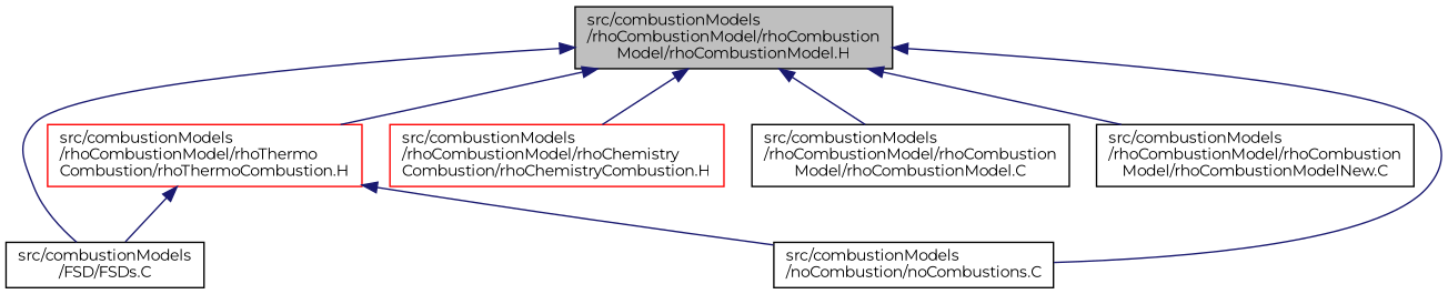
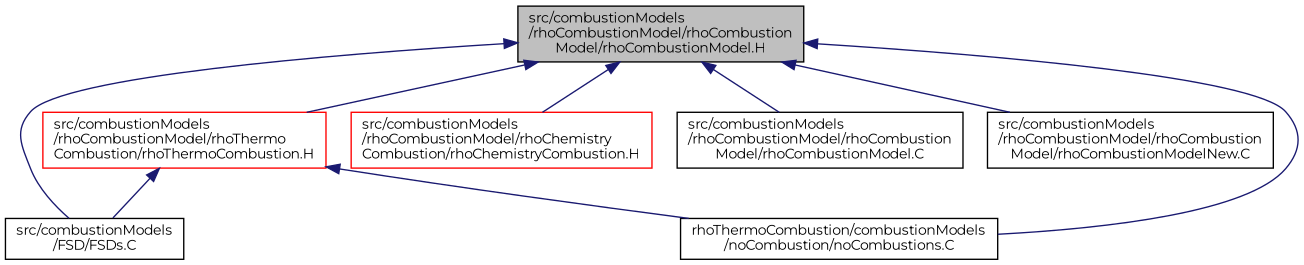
  digraph {
    fontname=Montserrat
    node [color=black fontname=Montserrat fontsize=10 shape=record]
    edge [color=midnightblue dir=back fontname=Montserrat fontsize=10 labelfontname=FreeSans labelfontsize=10 style=solid]
    n1 [fillcolor=grey75 fontcolor=black height=0.2 label="src/combustionModels\l/rhoCombustionModel/rhoCombustion\lModel/rhoCombustionModel.H" style=filled width=0.4]
    n2 [height=0.2 label="src/combustionModels\l/FSD/FSDs.C" width=0.4]
-   n3 [height=0.2 label="src/combustionModels\l/noCombustion/noCombustions.C" width=0.4]
+   n3 [height=0.2 label="rhoThermoCombustion/combustionModels\l/noCombustion/noCombustions.C" width=0.4]
    n4 [color=red height=0.2 label="src/combustionModels\l/rhoCombustionModel/rhoChemistry\lCombustion/rhoChemistryCombustion.H" width=0.4]
    n5 [height=0.2 label="src/combustionModels\l/rhoCombustionModel/rhoCombustion\lModel/rhoCombustionModel.C" width=0.4]
    n6 [height=0.2 label="src/combustionModels\l/rhoCombustionModel/rhoCombustion\lModel/rhoCombustionModelNew.C" width=0.4]
    n7 [color=red height=0.2 label="src/combustionModels\l/rhoCombustionModel/rhoThermo\lCombustion/rhoThermoCombustion.H" width=0.4]
    n1 -> n2
    n1 -> n3
    n1 -> n4
    n1 -> n5
    n1 -> n6
    n1 -> n7
    n7 -> n2
    n7 -> n3
  }
